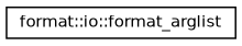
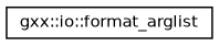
  digraph {
    rankdir=LR
-   n1 [color=black fillcolor=white fontname=Helvetica fontsize=10 height=0.2 label="format::io::format_arglist" shape=record style=filled width=0.4]
+   n1 [color=black fillcolor=white fontname=Helvetica fontsize=10 height=0.2 label="gxx::io::format_arglist" shape=record style=filled width=0.4]
  }
